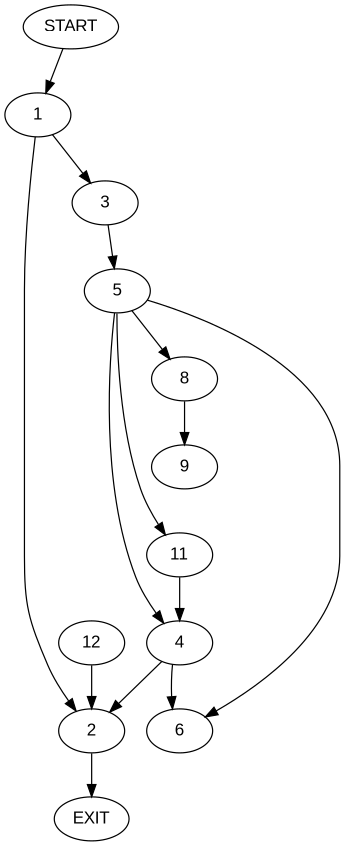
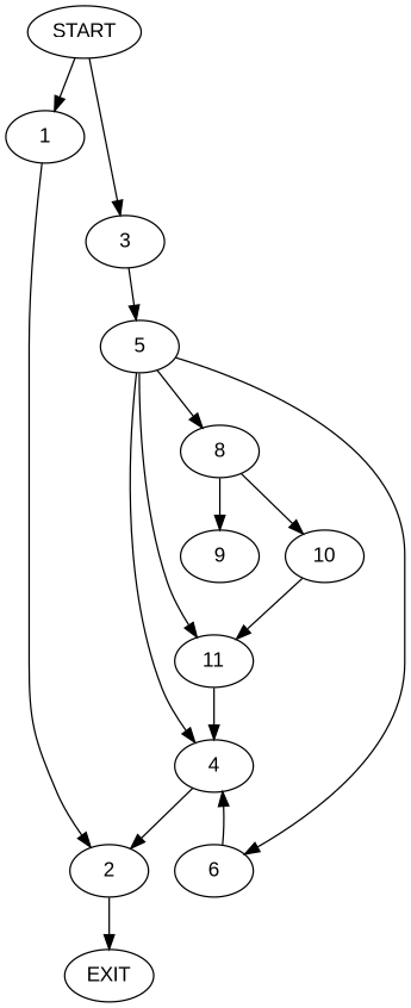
  digraph {
    fontname="Liberation Sans"
    node [fontname="Liberation Sans"]
    edge [fontname="Liberation Sans"]
    n1 [label=START]
    1
    2
    3
    n5 [label=EXIT]
    5
    4
    6
    8
    11
    9
-   12
+   10
    n1 -> 1
    1 -> 2
-   1 -> 3
+   n1 -> 3
    2 -> n5
    3 -> 5
    5 -> 4
    5 -> 6
    5 -> 8
    5 -> 11
    4 -> 2
-   4 -> 6
+   6 -> 4
    8 -> 9
+   8 -> 10
    11 -> 4
-   12 -> 2
+   10 -> 11
  }
